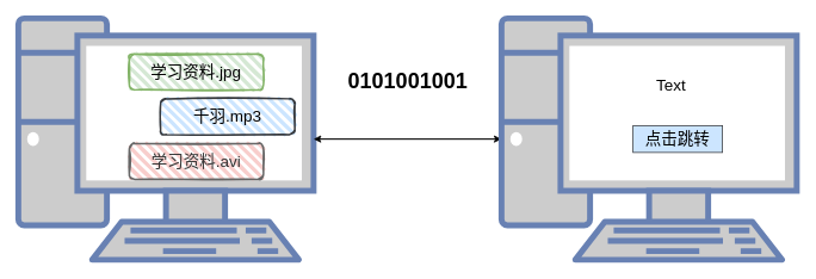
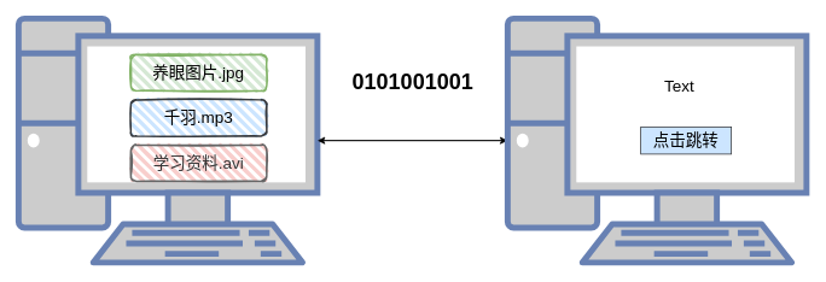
  <mxCell id="0" />
  <mxCell id="1" parent="0" />
  <mxCell id="2" style="edgeStyle=orthogonalEdgeStyle;rounded=0;orthogonalLoop=1;jettySize=auto;html=1;fontSize=18;" edge="1" parent="1" source="3" target="5"><mxGeometry relative="1" as="geometry" /></mxCell>
  <mxCell id="3" value="" style="fontColor=#0066CC;verticalAlign=top;verticalLabelPosition=bottom;labelPosition=center;align=center;html=1;outlineConnect=0;fillColor=#CCCCCC;strokeColor=#6881B3;gradientColor=none;gradientDirection=north;strokeWidth=2;shape=mxgraph.networks.pc;" vertex="1" parent="1"><mxGeometry x="20" y="20" width="330" height="270" as="geometry" /></mxCell>
  <mxCell id="4" style="edgeStyle=orthogonalEdgeStyle;rounded=0;orthogonalLoop=1;jettySize=auto;html=1;entryX=1;entryY=0.5;entryDx=0;entryDy=0;entryPerimeter=0;fontSize=18;" edge="1" parent="1" source="5" target="3"><mxGeometry relative="1" as="geometry" /></mxCell>
  <mxCell id="5" value="" style="fontColor=#0066CC;verticalAlign=top;verticalLabelPosition=bottom;labelPosition=center;align=center;html=1;outlineConnect=0;fillColor=#CCCCCC;strokeColor=#6881B3;gradientColor=none;gradientDirection=north;strokeWidth=2;shape=mxgraph.networks.pc;" vertex="1" parent="1"><mxGeometry x="560" y="20" width="330" height="270" as="geometry" /></mxCell>
- <mxCell id="6" value="&lt;font style=&quot;font-size: 18px;&quot;&gt;学习资料.jpg&lt;/font&gt;" style="rounded=1;whiteSpace=wrap;html=1;strokeWidth=2;fillWeight=4;hachureGap=8;hachureAngle=45;sketch=1;fillColor=#d5e8d4;strokeColor=#82b366;" vertex="1" parent="1"><mxGeometry x="144" y="60" width="150" height="40" as="geometry" /></mxCell>
- <mxCell id="7" value="&lt;font style=&quot;font-size: 18px;&quot;&gt;千羽.mp3&lt;/font&gt;" style="rounded=1;whiteSpace=wrap;html=1;strokeWidth=2;fillWeight=4;hachureGap=8;hachureAngle=45;fillColor=#cce5ff;sketch=1;strokeColor=#36393d;" vertex="1" parent="1"><mxGeometry x="179" y="110" width="150" height="40" as="geometry" /></mxCell>
+ <mxCell id="6" value="&lt;font style=&quot;font-size: 18px;&quot;&gt;养眼图片.jpg&lt;/font&gt;" style="rounded=1;whiteSpace=wrap;html=1;strokeWidth=2;fillWeight=4;hachureGap=8;hachureAngle=45;sketch=1;fillColor=#d5e8d4;strokeColor=#82b366;" vertex="1" parent="1"><mxGeometry x="144" y="60" width="150" height="40" as="geometry" /></mxCell>
+ <mxCell id="7" value="&lt;font style=&quot;font-size: 18px;&quot;&gt;千羽.mp3&lt;/font&gt;" style="rounded=1;whiteSpace=wrap;html=1;strokeWidth=2;fillWeight=4;hachureGap=8;hachureAngle=45;fillColor=#cce5ff;sketch=1;strokeColor=#36393d;" vertex="1" parent="1"><mxGeometry x="144" y="110" width="150" height="40" as="geometry" /></mxCell>
  <mxCell id="8" value="&lt;font style=&quot;font-size: 18px;&quot;&gt;学习资料.avi&lt;/font&gt;" style="rounded=1;whiteSpace=wrap;html=1;strokeWidth=2;fillWeight=4;hachureGap=8;hachureAngle=45;fillColor=#f8cecc;sketch=1;strokeColor=#666666;fontColor=#333333;" vertex="1" parent="1"><mxGeometry x="144" y="160" width="150" height="40" as="geometry" /></mxCell>
  <mxCell id="9" value="0101001001" style="text;strokeColor=none;fillColor=none;html=1;fontSize=24;fontStyle=1;verticalAlign=middle;align=center;" vertex="1" parent="1"><mxGeometry x="405" y="70" width="100" height="40" as="geometry" /></mxCell>
  <mxCell id="10" value="Text" style="text;html=1;strokeColor=none;fillColor=none;align=center;verticalAlign=middle;whiteSpace=wrap;rounded=0;fontSize=18;" vertex="1" parent="1"><mxGeometry x="720" y="80" width="60" height="30" as="geometry" /></mxCell>
  <mxCell id="11" value="点击跳转" style="text;html=1;strokeColor=#36393d;fillColor=#cce5ff;align=center;verticalAlign=middle;whiteSpace=wrap;rounded=0;fontSize=18;" vertex="1" parent="1"><mxGeometry x="707" y="140" width="100" height="30" as="geometry" /></mxCell>
